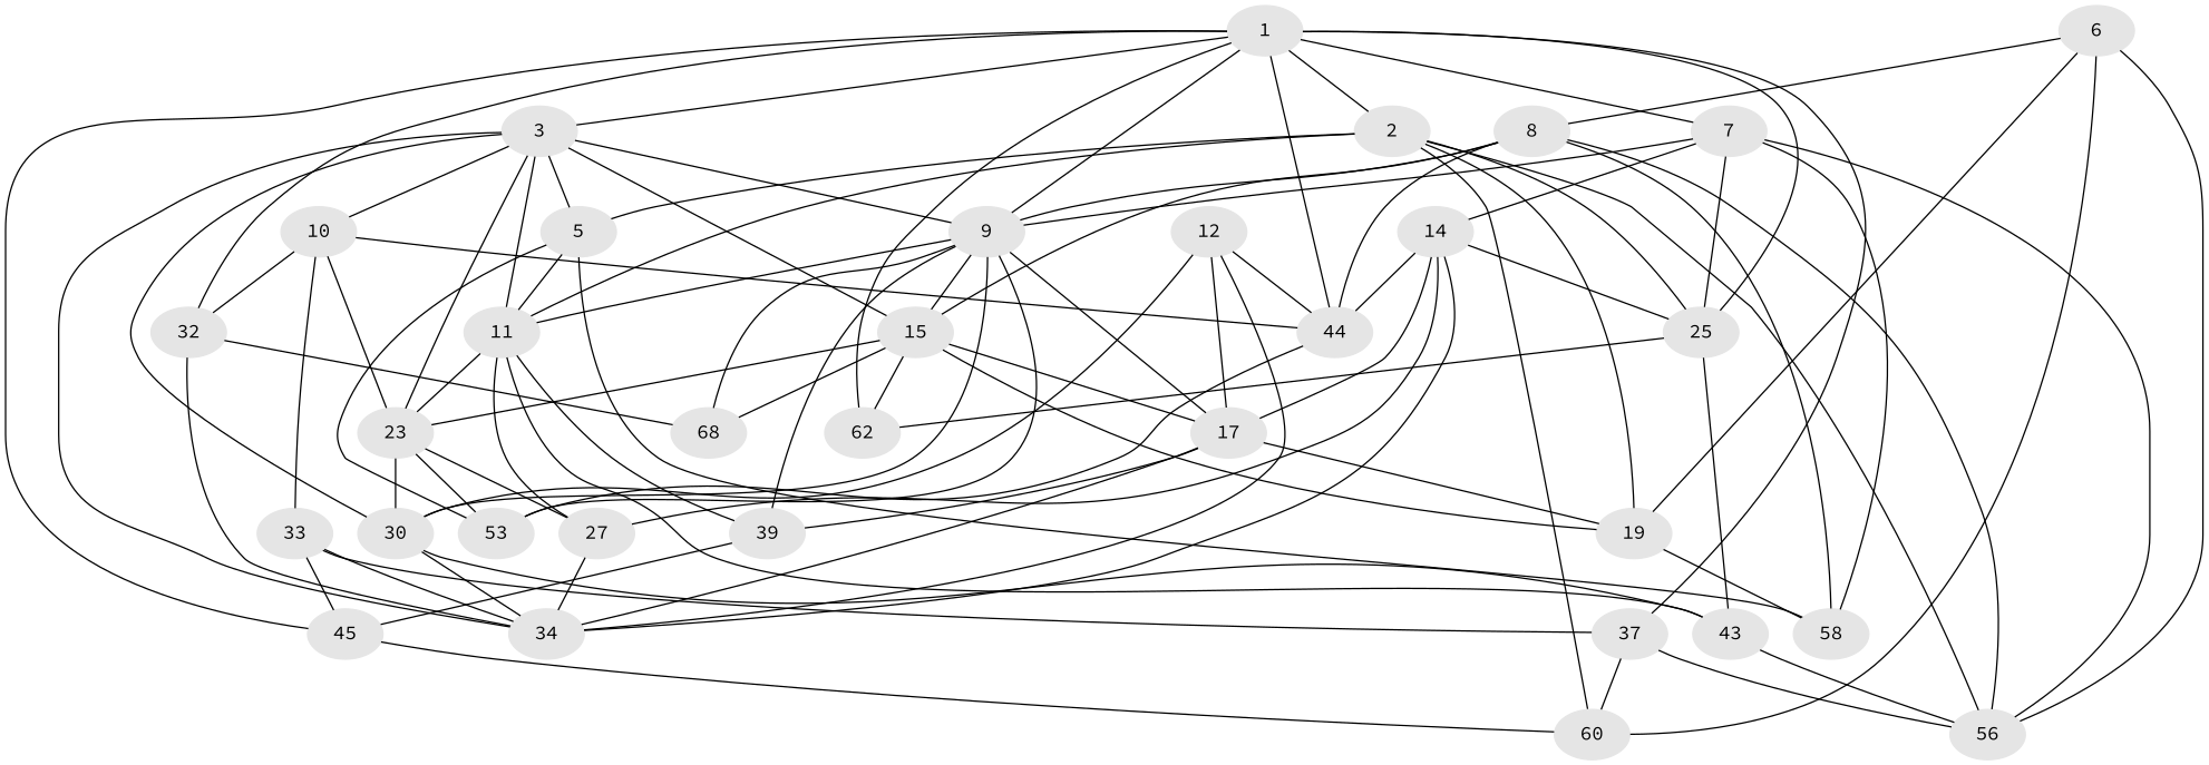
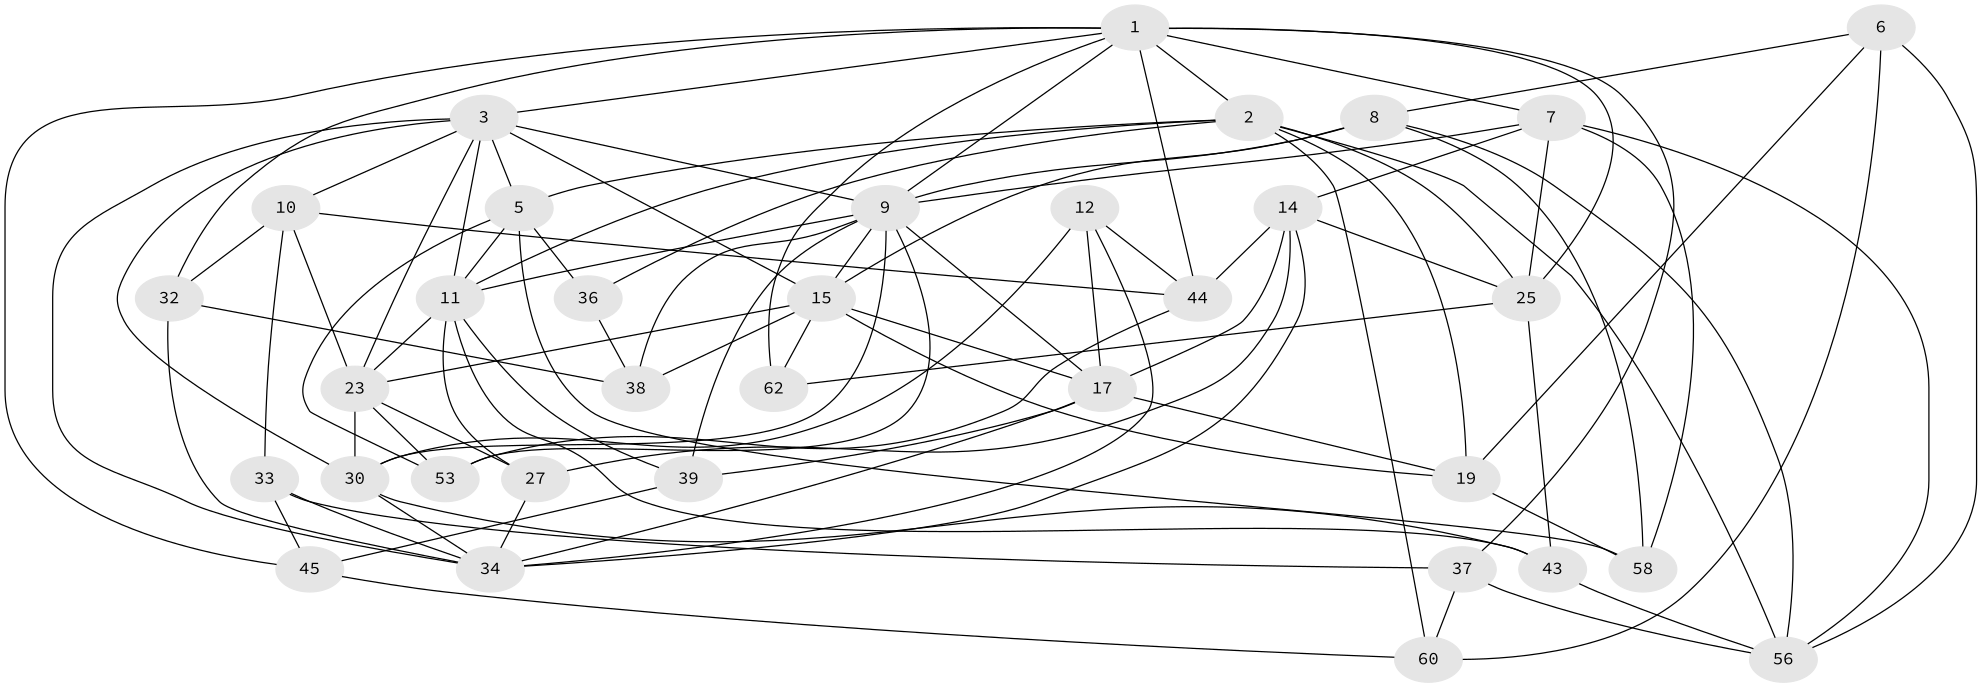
  graph {
    fontname="Source Code Pro"
    node [color=gray90 fontname="Source Code Pro" style=filled]
    edge [fontname="Source Code Pro"]
    1 [super="+21"]
    2 [super="+4+13"]
    3 [super="+63+35+47"]
    7 [super="+29"]
    9 [super="+57+52"]
    32
    37
    44 [super="+61"]
    45
    62
    25 [super="+66"]
    19 [super="+31+22"]
    5 [super="+16"]
    11 [super="+26"]
+   36
    56 [super="+64"]
    60
    10 [super="+40"]
    15 [super="+18+28"]
    23 [super="+24"]
    30 [super="+48"]
    34 [super="+68+42"]
    58
    14 [super="+41"]
    53
    17 [super="+20+49"]
-   38 [label=68]
+   38
    39
    27
    43
    33
    8 [super="+55"]
    6
    12
    1 -- 2
    1 -- 3
    1 -- 7
    1 -- 9
    1 -- 32
    1 -- 37
    1 -- 44
    1 -- 45
    1 -- 62
    1 -- 25
    2 -- 25
    2 -- 19
    2 -- 5
    2 -- 11
+   2 -- 36
    2 -- 56
    2 -- 60
    3 -- 9 [weight=2]
    3 -- 5
    3 -- 11
    3 -- 10
    3 -- 15
    3 -- 23
    3 -- 30
    3 -- 34
    7 -- 9
    7 -- 25
    7 -- 56
    7 -- 58
    7 -- 14
    9 -- 11
    9 -- 15
    9 -- 30
    9 -- 53
    9 -- 17
    9 -- 38
    9 -- 39
    32 -- 34
    32 -- 38
    37 -- 56
    37 -- 60
    44 -- 53
    45 -- 60
    25 -- 62 [weight=2]
    25 -- 43
    19 -- 58
    5 -- 11
+   5 -- 36
    5 -- 58
    5 -- 53
    11 -- 23
    11 -- 39
    11 -- 27
    11 -- 43
+   36 -- 38
    10 -- 32
    10 -- 44
    10 -- 23
    10 -- 33
    15 -- 62
    15 -- 19 [weight=2]
    15 -- 23
    15 -- 17
    15 -- 38
    23 -- 30
    23 -- 53
    23 -- 27
    30 -- 34
    30 -- 43
    14 -- 44
    14 -- 25
    14 -- 34
    14 -- 17
    14 -- 27
    17 -- 19 [weight=2]
    17 -- 34
    17 -- 39
    39 -- 45
    27 -- 34
    43 -- 56
    33 -- 37
    33 -- 45
    33 -- 34
    8 -- 9
-   8 -- 44
    8 -- 56
    8 -- 15
    8 -- 58
    6 -- 19
    6 -- 56
    6 -- 60
    6 -- 8
    12 -- 44
    12 -- 30
    12 -- 34
    12 -- 17
  }
